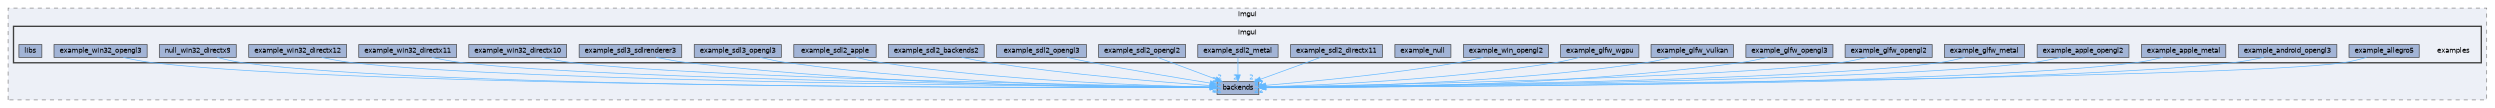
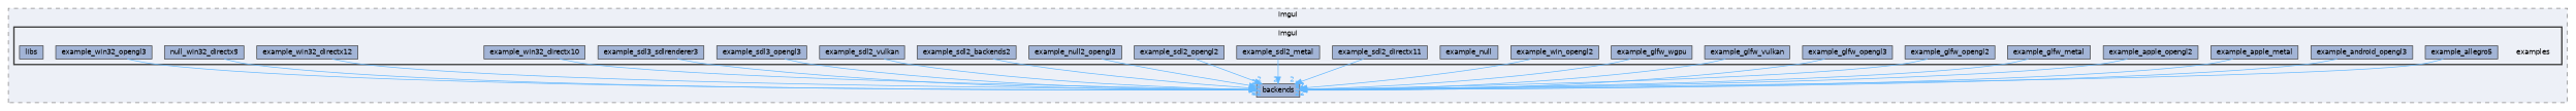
  digraph {
    compound=true
    node [fontname=Helvetica fontsize=10 shape=box color=grey25 fillcolor="#a2b4d6" style=filled]
    edge [color=steelblue1 fontcolor=steelblue1 fontname=Helvetica fontsize=10 headlabel=2 labeldistance=1.5 labelfontname=Helvetica labelfontsize=10]
    n1 [height=0.2 label=examples shape=plaintext width=0.4 color="" fillcolor="" style=""]
    n2 [height=0.2 label=example_allegro5 width=0.4]
    n3 [height=0.2 label=example_android_opengl3 width=0.4]
    n4 [height=0.2 label=example_apple_metal width=0.4]
    n5 [height=0.2 label=example_apple_opengl2 width=0.4]
    n6 [height=0.2 label=example_glfw_metal width=0.4]
    n7 [height=0.2 label=example_glfw_opengl2 width=0.4]
    n8 [height=0.2 label=example_glfw_opengl3 width=0.4]
    n9 [height=0.2 label=example_glfw_vulkan width=0.4]
    n10 [height=0.2 label=example_glfw_wgpu width=0.4]
    n11 [height=0.2 label=example_win_opengl2 width=0.4]
    n12 [height=0.2 label=example_null width=0.4]
    n13 [height=0.2 label=example_sdl2_directx11 width=0.4]
    n14 [height=0.2 label=example_sdl2_metal width=0.4]
    n15 [height=0.2 label=example_sdl2_opengl2 width=0.4]
-   n16 [height=0.2 label=example_sdl2_opengl3 width=0.4]
+   n16 [height=0.2 label=example_null2_opengl3 width=0.4]
    n17 [height=0.2 label=example_sdl2_backends2 width=0.4]
-   n18 [height=0.2 label=example_sdl2_apple width=0.4]
+   n18 [height=0.2 label=example_sdl2_vulkan width=0.4]
    n19 [height=0.2 label=example_sdl3_opengl3 width=0.4]
    n20 [height=0.2 label=example_sdl3_sdlrenderer3 width=0.4]
    n21 [height=0.2 label=example_win32_directx10 width=0.4]
-   n22 [height=0.2 label=example_win32_directx11 width=0.4]
    n23 [height=0.2 label=example_win32_directx12 width=0.4]
    n24 [height=0.2 label=null_win32_directx9 width=0.4]
    n25 [height=0.2 label=example_win32_opengl3 width=0.4]
    n26 [height=0.2 label=libs width=0.4]
    n27 [height=0.2 label=backends width=0.4]
    subgraph cluster_1 {
      bgcolor="#edf0f7"
      fontname=Helvetica
      fontsize=10
      label=imgui
      pencolor=grey50
      style="filled,dashed"
      n27
      subgraph cluster_2 {
        bgcolor="#edf0f7"
        fontname=Helvetica
        fontsize=10
        label=imgui
        pencolor=grey25
        style="filled,bold"
        n1
        n2
        n3
        n4
        n5
        n6
        n7
        n8
        n9
        n10
        n11
        n12
        n13
        n14
        n15
        n16
        n17
        n18
        n19
        n20
        n21
-       n22
        n23
        n24
        n25
        n26
      }
    }
    n2 -> n27 [headlabel=1]
    n3 -> n27
    n4 -> n27 [headlabel=1]
    n5 -> n27
    n6 -> n27
    n7 -> n27
    n8 -> n27
    n9 -> n27
    n10 -> n27
    n11 -> n27
    n13 -> n27
    n14 -> n27
    n15 -> n27
    n16 -> n27
    n17 -> n27
    n18 -> n27
    n19 -> n27
    n20 -> n27
    n21 -> n27
-   n22 -> n27
    n23 -> n27
    n24 -> n27
    n25 -> n27
  }
